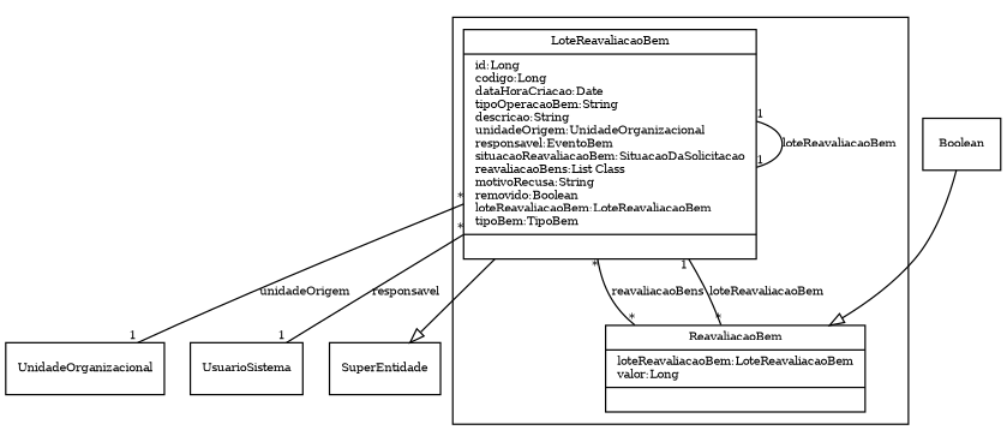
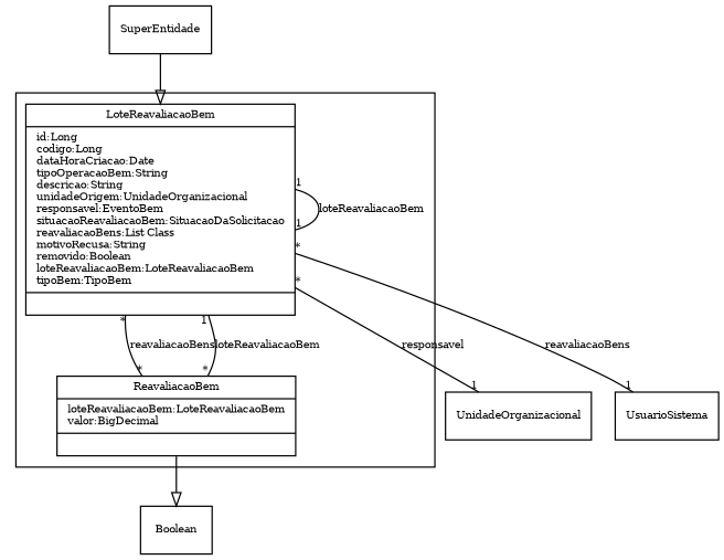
  digraph {
    fontname="Times-Roman"
    fontsize=8
    node [fontname="Times-Roman" fontsize=8 shape=record]
    edge [arrowhead=none fontname="Times-Roman" fontsize=8 headlabel=1 taillabel="*"]
    n1 [label="{LoteReavaliacaoBem|id:Long\lcodigo:Long\ldataHoraCriacao:Date\ltipoOperacaoBem:String\ldescricao:String\lunidadeOrigem:UnidadeOrganizacional\lresponsavel:EventoBem\lsituacaoReavaliacaoBem:SituacaoDaSolicitacao\lreavaliacaoBens:List Class\lmotivoRecusa:String\lremovido:Boolean\lloteReavaliacaoBem:LoteReavaliacaoBem\ltipoBem:TipoBem\l|\l}"]
-   n2 [label="{ReavaliacaoBem|loteReavaliacaoBem:LoteReavaliacaoBem\lvalor:Long\l|\l}"]
+   n2 [label="{ReavaliacaoBem|loteReavaliacaoBem:LoteReavaliacaoBem\lvalor:BigDecimal\l|\l}"]
    UnidadeOrganizacional
    UsuarioSistema
    SuperEntidade
    n6 [label=Boolean]
    subgraph cluster_1 {
      n1
      n2
    }
    n1 -> n1 [label=loteReavaliacaoBem taillabel=1]
    n1 -> n2 [headlabel="*" label=reavaliacaoBens]
-   n1 -> UnidadeOrganizacional [label=unidadeOrigem]
-   n1 -> UsuarioSistema [label=responsavel]
-   n1 -> SuperEntidade [arrowhead=empty headlabel="" taillabel=""]
+   n1 -> UnidadeOrganizacional [label=responsavel]
+   n1 -> UsuarioSistema [label=reavaliacaoBens]
+   SuperEntidade -> n1 [arrowhead=empty headlabel="" taillabel=""]
    n2 -> n1 [label=loteReavaliacaoBem]
-   n6 -> n2 [arrowhead=empty headlabel="" taillabel=""]
+   n2 -> n6 [arrowhead=empty headlabel="" taillabel=""]
  }
